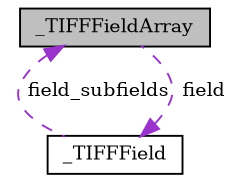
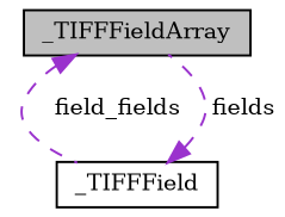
  digraph {
    fontname="DejaVu Serif"
    node [color=black fontname="DejaVu Serif" fontsize=10 shape=record style=filled]
    edge [color=darkorchid3 dir=back fontname="DejaVu Serif" fontsize=10 labelfontname=Helvetica labelfontsize=10 style=dashed]
    n1 [fillcolor=grey75 fontcolor=black height=0.2 label=_TIFFFieldArray width=0.4]
    n2 [fillcolor=white height=0.2 label=_TIFFField width=0.4]
-   n1 -> n2 [label=" field_subfields"]
-   n2 -> n1 [label=" field"]
+   n1 -> n2 [label=" field_fields"]
+   n2 -> n1 [label=" fields"]
  }
